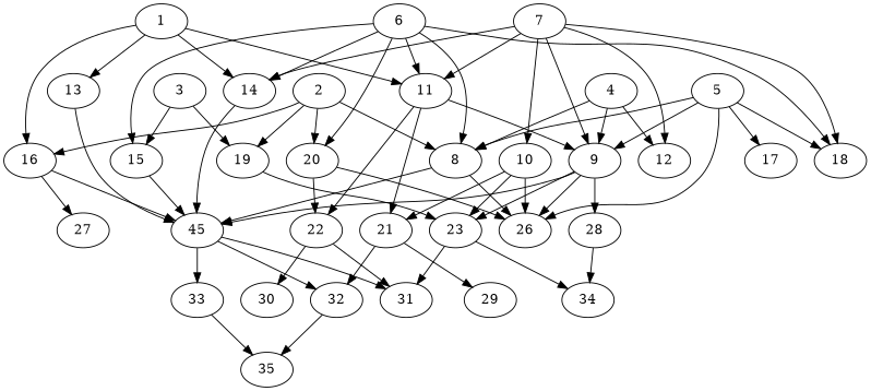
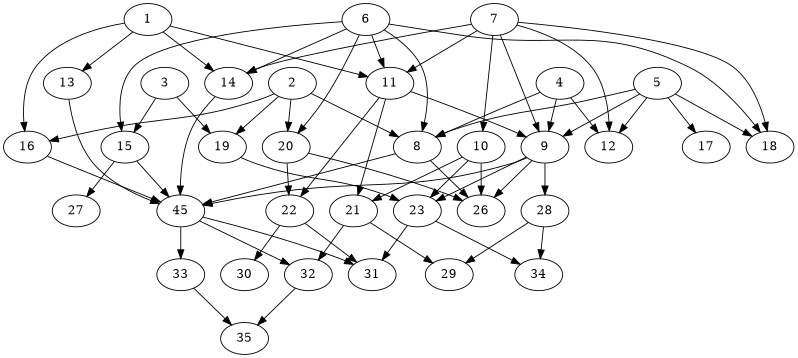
  digraph {
    node [alpha=0.15]
    1 [alpha=0.04 expect_size=11905024]
    11 [expect_size=50004992]
    13 [alpha=0.03 expect_size=10730496]
    14 [alpha=0.20 expect_size=50670592]
    16 [alpha=0.03 expect_size=27821056]
    21 [alpha=0.02 expect_size=37593088]
    22 [alpha=0.04 expect_size=25209856]
    9 [alpha=0.11 expect_size=16788480]
    n9 [alpha=0.18 expect_size=27987968 label=45]
    27 [alpha=0.09 expect_size=23437312]
    20 [alpha=0.16 expect_size=9245696]
    26 [alpha=0.16 expect_size=15964160]
    32 [alpha=0.10 expect_size=38140928]
    29 [alpha=0.05 expect_size=11113472]
    31 [alpha=0.20 expect_size=33561600]
    30 [alpha=0.13 expect_size=42502144]
    33 [alpha=0.03 expect_size=47183872]
    2 [alpha=0.19 expect_size=43371520]
    8 [alpha=0.09 expect_size=32418816]
    19 [alpha=0.13 expect_size=30919680]
    23 [alpha=0.20 expect_size=22763520]
    34 [alpha=0.14 expect_size=47166464]
    3 [alpha=0.17 expect_size=38905856]
    15 [expect_size=38380544]
    4 [expect_size=8991744]
    12 [alpha=0.19 expect_size=12811264]
    28 [expect_size=22246400]
    5 [alpha=0.16 expect_size=11136000]
    17 [alpha=0.19 expect_size=37354496]
    18 [expect_size=10303488]
    6 [alpha=0.04 expect_size=46501888]
    7 [alpha=0.09 expect_size=42959872]
    10 [alpha=0.12 expect_size=47434752]
    35 [alpha=0.00 expect_size=41838592]
    1 -> 11
    1 -> 13
    1 -> 14
    1 -> 16
    11 -> 21
    11 -> 22
    11 -> 9
    13 -> n9
    14 -> n9
    16 -> n9
-   16 -> 27
+   15 -> 27
    21 -> 32
    21 -> 29
    22 -> 31
    22 -> 30
    9 -> n9
    9 -> 26
    9 -> 23
    9 -> 28
    n9 -> 32
    n9 -> 31
    n9 -> 33
    20 -> 22
    20 -> 26
    32 -> 35
    33 -> 35
    2 -> 16
    2 -> 20
    2 -> 8
    2 -> 19
    8 -> n9
    8 -> 26
    19 -> 23
    23 -> 31
    23 -> 34
    3 -> 19
    3 -> 15
    15 -> n9
    4 -> 9
    4 -> 8
    4 -> 12
+   28 -> 29
    28 -> 34
    5 -> 9
    5 -> 8
-   5 -> 26
+   5 -> 12
    5 -> 17
    5 -> 18
    6 -> 11
    6 -> 14
    6 -> 20
    6 -> 8
    6 -> 15
    6 -> 18
    7 -> 11
    7 -> 14
    7 -> 9
    7 -> 12
    7 -> 18
    7 -> 10
    10 -> 21
    10 -> 26
    10 -> 23
  }
